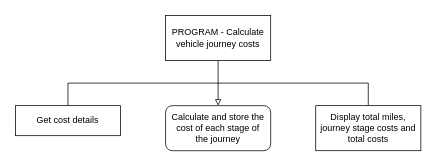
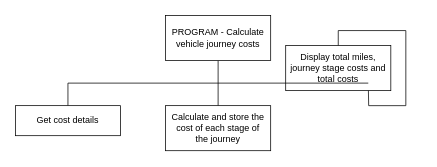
  <mxCell id="0" />
  <mxCell id="1" parent="0" />
- <mxCell id="2" style="edgeStyle=orthogonalEdgeStyle;rounded=0;orthogonalLoop=1;jettySize=auto;html=1;exitX=0.5;exitY=1;exitDx=0;exitDy=0;entryX=0.5;entryY=0;entryDx=0;entryDy=0;endArrow=block;endFill=0;" parent="1" source="3" target="4" edge="1"><mxGeometry relative="1" as="geometry" /></mxCell>
+ <mxCell id="2" style="edgeStyle=orthogonalEdgeStyle;rounded=0;orthogonalLoop=1;jettySize=auto;html=1;exitX=0.5;exitY=1;exitDx=0;exitDy=0;entryX=0.5;entryY=0;entryDx=0;entryDy=0;endArrow=none;endFill=0;" parent="1" source="3" target="4" edge="1"><mxGeometry relative="1" as="geometry" /></mxCell>
  <mxCell id="3" value="PROGRAM - Calculate vehicle journey costs" style="rounded=0;whiteSpace=wrap;html=1;spacingLeft=4;spacingRight=4;" parent="1" vertex="1"><mxGeometry x="220" y="20" width="140" height="60" as="geometry" /></mxCell>
- <mxCell id="4" value="Calculate and store the cost of each stage of the journey" style="whiteSpace=wrap;html=1;spacingRight=4;spacingLeft=4;rounded=1;" parent="1" vertex="1"><mxGeometry x="220" y="140" width="140" height="60" as="geometry" /></mxCell>
+ <mxCell id="4" value="Calculate and store the cost of each stage of the journey" style="rounded=0;whiteSpace=wrap;html=1;spacingRight=4;spacingLeft=4;" parent="1" vertex="1"><mxGeometry x="220" y="140" width="140" height="60" as="geometry" /></mxCell>
  <mxCell id="5" style="edgeStyle=orthogonalEdgeStyle;shape=connector;rounded=0;orthogonalLoop=1;jettySize=auto;html=1;exitX=0.5;exitY=0;exitDx=0;exitDy=0;labelBackgroundColor=default;strokeColor=default;fontFamily=Helvetica;fontSize=11;fontColor=default;endArrow=none;endFill=0;" parent="1" source="6" edge="1"><mxGeometry relative="1" as="geometry"><mxPoint x="90" y="110" as="targetPoint" /></mxGeometry></mxCell>
  <mxCell id="6" value="Get cost details" style="rounded=0;whiteSpace=wrap;html=1;spacingRight=4;spacingLeft=4;" parent="1" vertex="1"><mxGeometry x="20" y="140" width="140" height="40" as="geometry" /></mxCell>
  <mxCell id="7" style="edgeStyle=orthogonalEdgeStyle;shape=connector;rounded=0;orthogonalLoop=1;jettySize=auto;html=1;exitX=0.5;exitY=0;exitDx=0;exitDy=0;labelBackgroundColor=default;strokeColor=default;fontFamily=Helvetica;fontSize=11;fontColor=default;endArrow=none;endFill=0;" parent="1" source="8" edge="1"><mxGeometry relative="1" as="geometry"><mxPoint x="490" y="110" as="targetPoint" /></mxGeometry></mxCell>
- <mxCell id="8" value="Display total miles, journey stage costs and total costs" style="rounded=0;whiteSpace=wrap;html=1;spacingRight=4;spacingLeft=4;" parent="1" vertex="1"><mxGeometry x="420" y="140" width="140" height="60" as="geometry" /></mxCell>
+ <mxCell id="8" value="Display total miles, journey stage costs and total costs" style="rounded=0;whiteSpace=wrap;html=1;spacingRight=4;spacingLeft=4;" parent="1" vertex="1"><mxGeometry x="380" y="60" width="140" height="60" as="geometry" /></mxCell>
  <mxCell id="9" value="" style="endArrow=none;html=1;rounded=0;" parent="1" edge="1"><mxGeometry width="50" height="50" relative="1" as="geometry"><mxPoint x="90" y="110" as="sourcePoint" /><mxPoint x="490" y="110" as="targetPoint" /></mxGeometry></mxCell>
